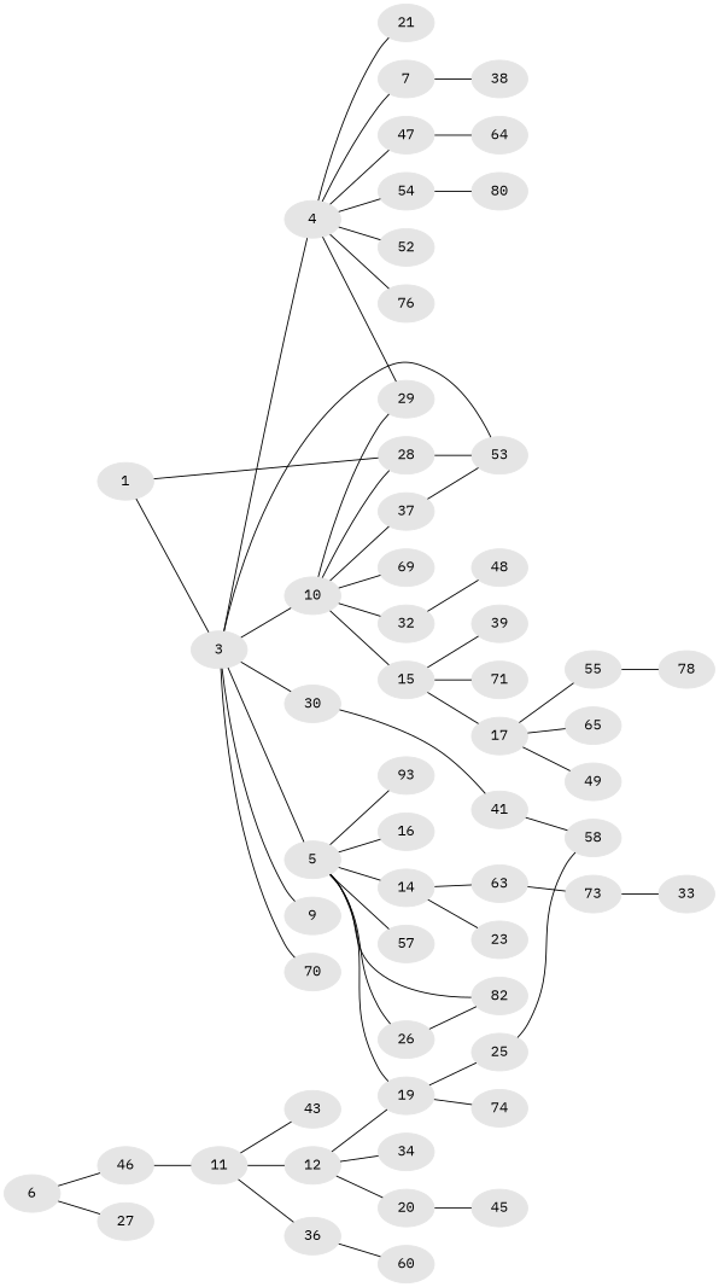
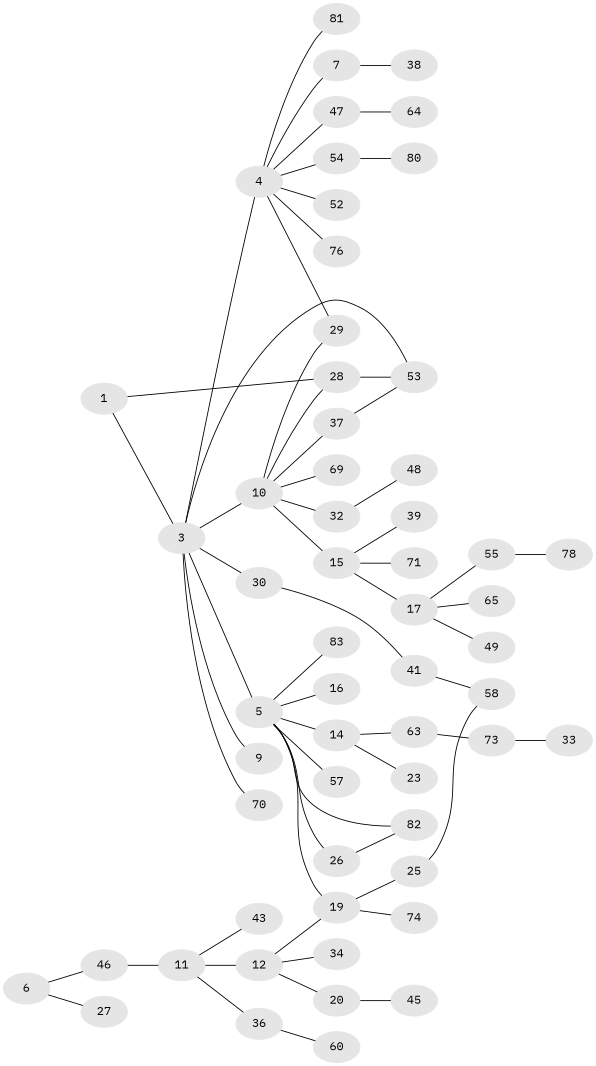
  graph {
    fontname="IBM Plex Mono"
    rankdir=LR
    node [color=gray90 fontname="IBM Plex Mono" style=filled]
    edge [fontname="IBM Plex Mono"]
    1 [super="+2"]
    3 [super="+8"]
    28 [super="+40"]
    4 [super="+51"]
    5 [super="+21"]
    9
    10 [super="+13"]
    30
    53 [super="+56"]
    70 [super="+72"]
    6
    27
    46 [super="+68"]
    14 [super="+18"]
    23
    63
    7 [super="+35"]
    29
    47 [super="+50"]
    52
    54 [super="+59"]
    76
-   81 [label=21]
+   81
    16
    19 [super="+42"]
    26
    57
    82
-   83 [label=93]
+   83
    15 [super="+22"]
    32 [super="+44"]
    37 [super="+61"]
    69
    41
    38
    64
    80
    25 [super="+67"]
    74 [super="+79"]
    11 [super="+24"]
    12 [super="+31"]
    36 [super="+62"]
    43
    17 [super="+75"]
    39
    71
    48
    20
    34
    60
    45
    73
    49
    55 [super="+77"]
    65
    78
    58 [super="+66"]
    33
    1 -- 3
    1 -- 28
    3 -- 4
    3 -- 5
    3 -- 9
    3 -- 10
    3 -- 30
    3 -- 53
    3 -- 70
    28 -- 53
    4 -- 7
    4 -- 29
    4 -- 47
    4 -- 52
    4 -- 54
    4 -- 76
    4 -- 81
    5 -- 14
    5 -- 16
    5 -- 19
    5 -- 26
    5 -- 57
    5 -- 82
    5 -- 83
    10 -- 28
    10 -- 29
    10 -- 15
    10 -- 32 [weight=2]
    10 -- 37
    10 -- 69
    30 -- 41
    6 -- 27
    6 -- 46
    46 -- 11
    14 -- 23
    14 -- 63
    63 -- 73
    7 -- 38
    47 -- 64
    54 -- 80
    19 -- 25
    19 -- 74
    26 -- 82
    15 -- 17
    15 -- 39
    15 -- 71
    32 -- 48
    37 -- 53
    41 -- 58
    25 -- 58
    11 -- 12
    11 -- 36
    11 -- 43
    12 -- 19
    12 -- 20
    12 -- 34
    36 -- 60
    17 -- 49
    17 -- 55
    17 -- 65
    20 -- 45
    73 -- 33
    55 -- 78
  }
